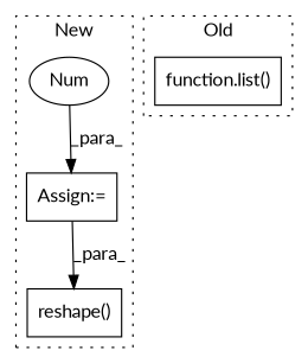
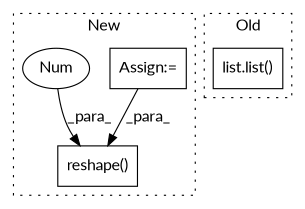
  digraph {
    fontname=Lato
    node [a=75 fontname=Lato shape=box]
    edge [fontname=Lato]
    n1 [l="16,1" label="reshape()" s="1910,1963"]
    n2 [a=68 l=3 label="Assign:=" s=1907]
    n3 [a=76 l=2 label=Num s=1926 shape=ellipse]
-   n4 [l="5,1" label="function.list()" s="1738,1797"]
+   n4 [l="5,1" label="list.list()" s="1738,1797"]
    subgraph cluster_1 {
      label=New
      style=dotted
      n1
      n2
      n3
    }
    subgraph cluster_2 {
      label=Old
      style=dotted
      n4
    }
    n2 -> n1 [label=_para_]
-   n3 -> n2 [label=_para_]
+   n3 -> n1 [label=_para_]
  }
